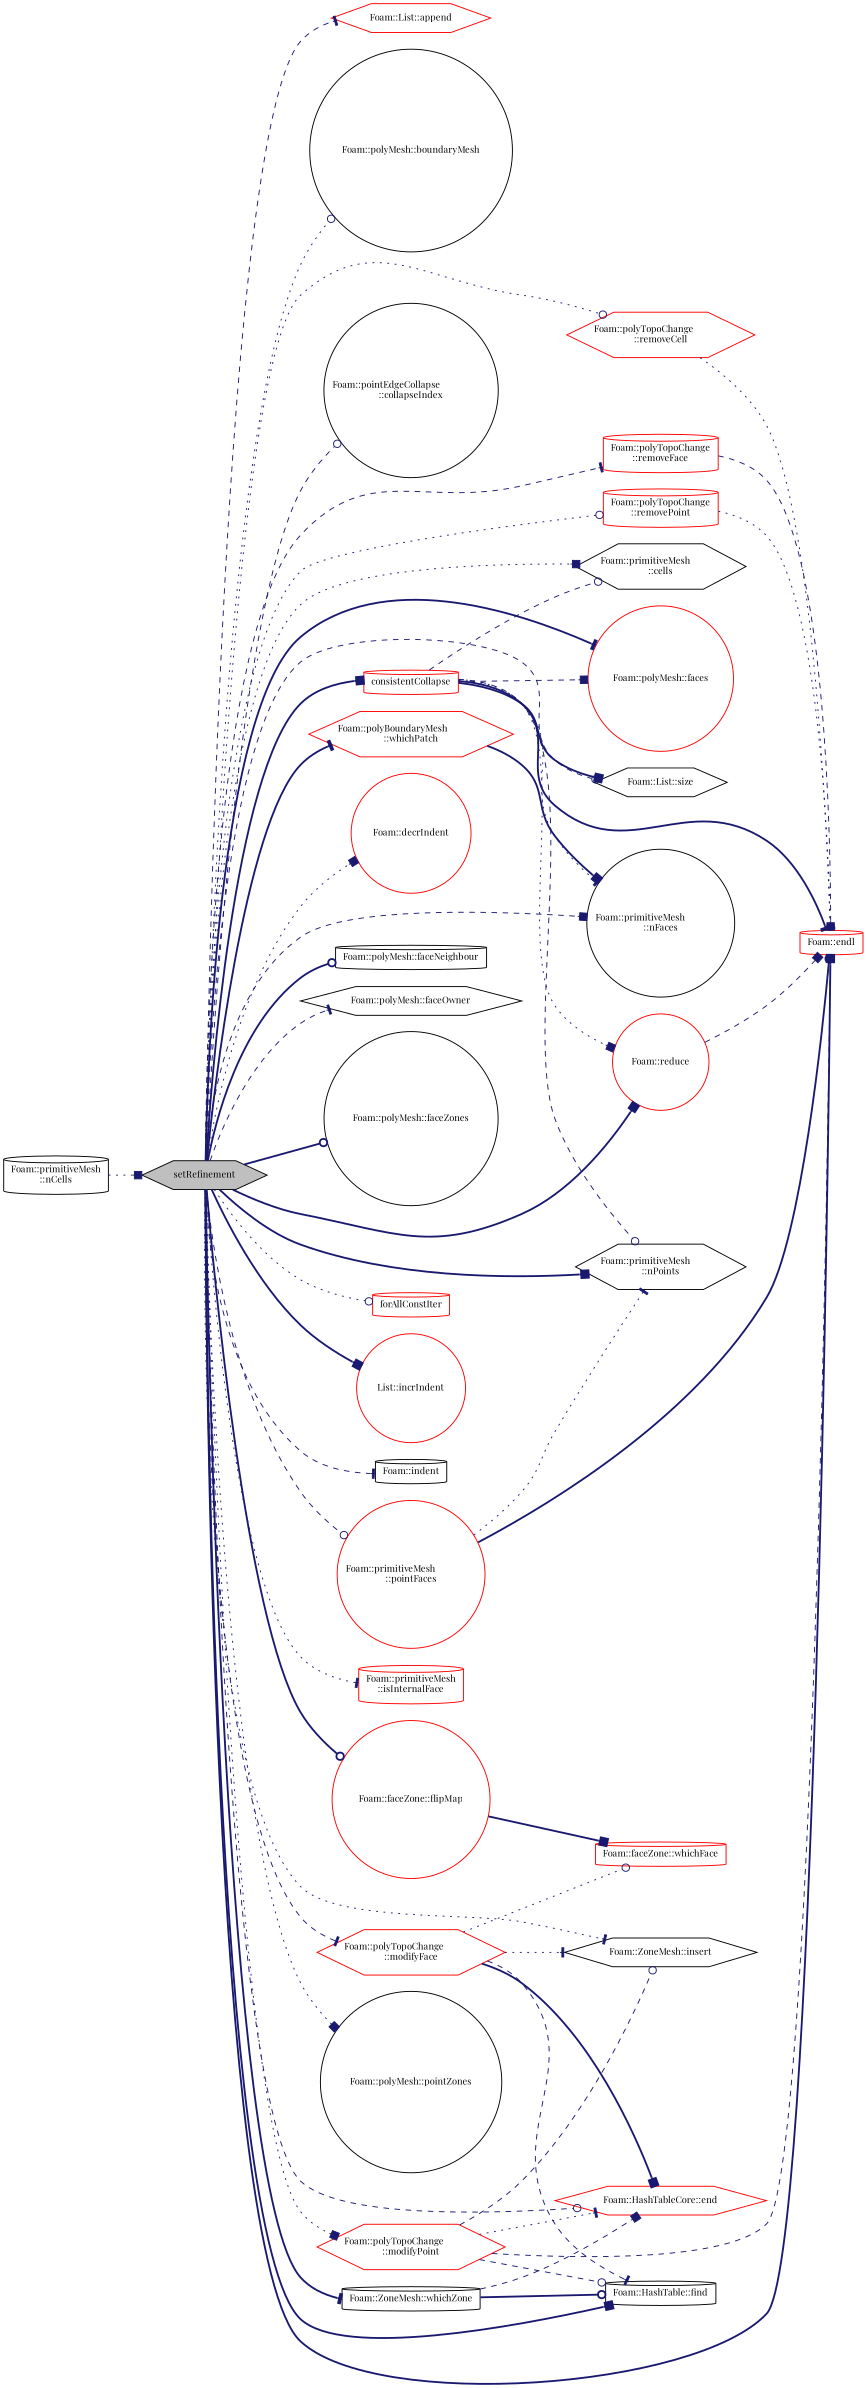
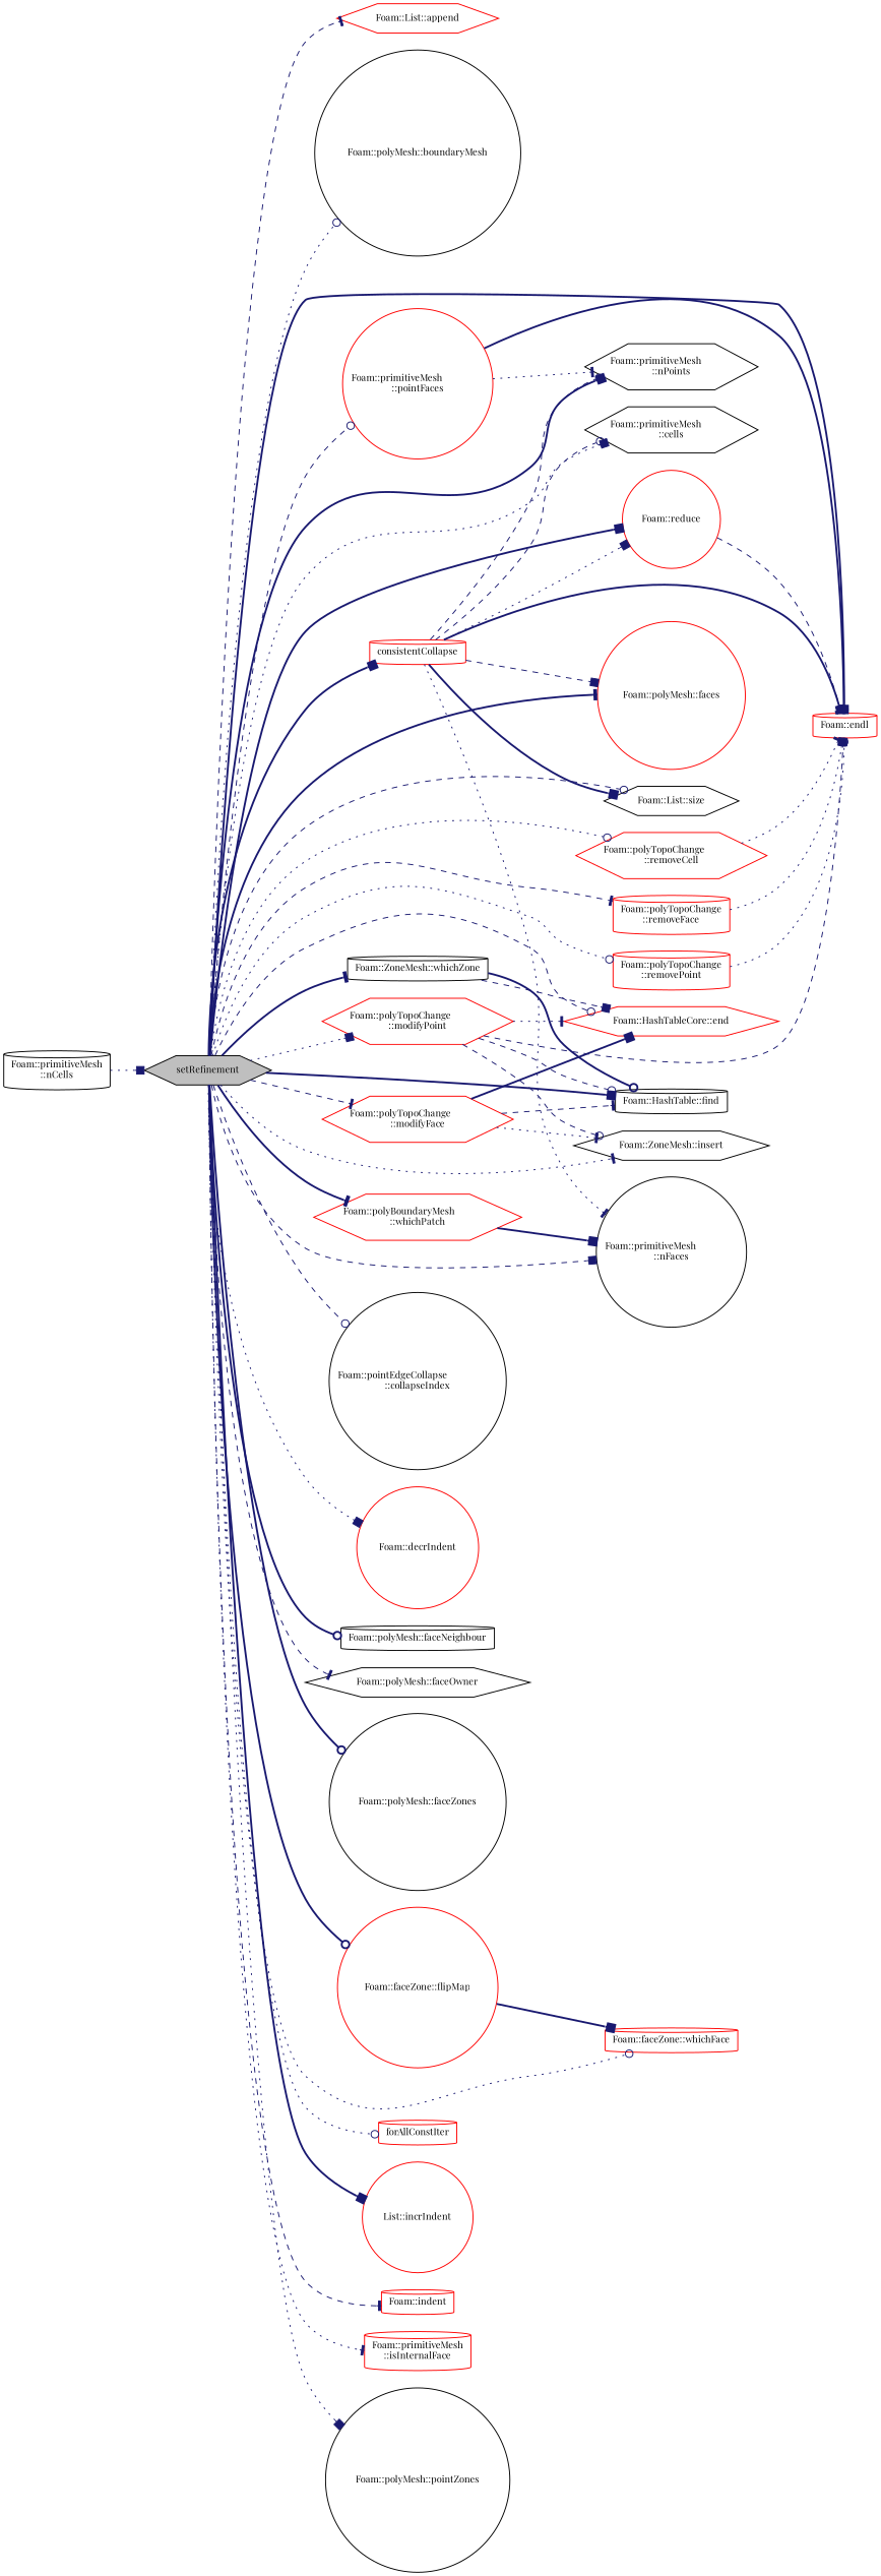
  digraph {
    fontname="Playfair Display"
    rankdir=LR
    node [color=red fontname="Playfair Display" fontsize=10 shape=hexagon]
    edge [arrowhead=box color=midnightblue fontname="Playfair Display" fontsize=10 labelfontname=Helvetica labelfontsize=10 style=dashed]
    n1 [color=black fillcolor=grey75 fontcolor=black height=0.2 label=setRefinement style=filled width=0.4]
    n2 [height=0.2 label="Foam::List::append" width=0.4]
    n3 [color=black height=0.2 label="Foam::polyMesh::boundaryMesh" shape=circle width=0.4]
    n4 [color=black height=0.2 label="Foam::primitiveMesh\l::cells" width=0.4]
    n5 [color=black height=0.2 label="Foam::pointEdgeCollapse\l::collapseIndex" shape=circle width=0.4]
    n6 [height=0.2 label=consistentCollapse shape=cylinder width=0.4]
    n7 [height=0.2 label="Foam::endl" shape=cylinder width=0.4]
    n8 [height=0.2 label="Foam::polyMesh::faces" shape=circle width=0.4]
    n9 [color=black height=0.2 label="Foam::primitiveMesh\l::nFaces" shape=circle width=0.4]
    n10 [color=black height=0.2 label="Foam::primitiveMesh\l::nPoints" width=0.4]
    n11 [height=0.2 label="Foam::reduce" shape=circle width=0.4]
    n12 [color=black height=0.2 label="Foam::List::size" width=0.4]
    n13 [height=0.2 label="Foam::decrIndent" shape=circle width=0.4]
    n14 [height=0.2 label="Foam::HashTableCore::end" width=0.4]
    n15 [color=black height=0.2 label="Foam::polyMesh::faceNeighbour" shape=cylinder width=0.4]
    n16 [color=black height=0.2 label="Foam::polyMesh::faceOwner" width=0.4]
    n17 [color=black height=0.2 label="Foam::polyMesh::faceZones" shape=circle width=0.4]
    n18 [color=black height=0.2 label="Foam::HashTable::find" shape=cylinder width=0.4]
    n19 [height=0.2 label="Foam::faceZone::flipMap" shape=circle width=0.4]
    n20 [height=0.2 label="Foam::faceZone::whichFace" shape=cylinder width=0.4]
    n21 [height=0.2 label=forAllConstIter shape=cylinder width=0.4]
    n22 [height=0.2 label="List::incrIndent" shape=circle width=0.4]
-   n23 [color=black height=0.2 label="Foam::indent" shape=cylinder width=0.4]
+   n23 [height=0.2 label="Foam::indent" shape=cylinder width=0.4]
    n24 [color=black height=0.2 label="Foam::ZoneMesh::insert" width=0.4]
    n25 [height=0.2 label="Foam::primitiveMesh\l::isInternalFace" shape=cylinder width=0.4]
    n26 [height=0.2 label="Foam::polyTopoChange\l::modifyFace" width=0.4]
    n27 [height=0.2 label="Foam::polyTopoChange\l::modifyPoint" width=0.4]
    n28 [height=0.2 label="Foam::primitiveMesh\l::pointFaces" shape=circle width=0.4]
    n29 [color=black height=0.2 label="Foam::polyMesh::pointZones" shape=circle width=0.4]
    n30 [height=0.2 label="Foam::polyTopoChange\l::removeCell" width=0.4]
    n31 [height=0.2 label="Foam::polyTopoChange\l::removeFace" shape=cylinder width=0.4]
    n32 [height=0.2 label="Foam::polyTopoChange\l::removePoint" shape=cylinder width=0.4]
    n33 [height=0.2 label="Foam::polyBoundaryMesh\l::whichPatch" width=0.4]
    n34 [color=black height=0.2 label="Foam::ZoneMesh::whichZone" shape=cylinder width=0.4]
    n35 [color=black height=0.2 label="Foam::primitiveMesh\l::nCells" shape=cylinder width=0.4]
    n1 -> n2 [arrowhead=tee]
    n1 -> n3 [arrowhead=odot style=dotted]
    n1 -> n4 [style=dotted]
    n1 -> n5 [arrowhead=odot]
    n1 -> n6 [style=bold]
    n1 -> n7 [style=bold]
    n1 -> n8 [arrowhead=tee style=bold]
    n1 -> n9
    n1 -> n10 [style=bold]
    n1 -> n11 [style=bold]
    n1 -> n12 [arrowhead=odot]
    n1 -> n13 [style=dotted]
    n1 -> n14 [arrowhead=odot]
    n1 -> n15 [arrowhead=odot style=bold]
    n1 -> n16 [arrowhead=tee]
    n1 -> n17 [arrowhead=odot style=bold]
    n1 -> n18 [style=bold]
    n1 -> n19 [arrowhead=odot style=bold]
-   n26 -> n20 [arrowhead=odot style=dotted]
+   n1 -> n20 [arrowhead=odot style=dotted]
    n1 -> n21 [arrowhead=odot style=dotted]
    n1 -> n22 [style=bold]
    n1 -> n23 [arrowhead=tee]
    n1 -> n24 [arrowhead=tee style=dotted]
    n1 -> n25 [arrowhead=tee style=dotted]
    n1 -> n26 [arrowhead=tee]
    n1 -> n27 [style=dotted]
    n1 -> n28 [arrowhead=odot]
    n1 -> n29 [style=dotted]
    n1 -> n30 [arrowhead=odot style=dotted]
    n1 -> n31 [arrowhead=tee]
    n1 -> n32 [arrowhead=odot style=dotted]
    n1 -> n33 [arrowhead=tee style=bold]
    n1 -> n34 [arrowhead=tee style=bold]
    n6 -> n4 [arrowhead=odot]
    n6 -> n7 [arrowhead=tee style=bold]
    n6 -> n8
    n6 -> n9 [arrowhead=tee style=dotted]
    n6 -> n10 [arrowhead=odot]
    n6 -> n11 [style=dotted]
    n6 -> n12 [style=bold]
    n11 -> n7
    n19 -> n20 [style=bold]
    n26 -> n14 [style=bold]
    n26 -> n18 [arrowhead=tee]
    n26 -> n24 [arrowhead=tee style=dotted]
    n27 -> n7
    n27 -> n14 [arrowhead=tee style=dotted]
    n27 -> n18 [arrowhead=odot]
    n27 -> n24 [arrowhead=odot]
    n28 -> n7 [arrowhead=odot style=bold]
    n28 -> n10 [arrowhead=tee style=dotted]
    n30 -> n7 [arrowhead=tee style=dotted]
-   n31 -> n7
+   n31 -> n7 [style=dotted]
    n32 -> n7 [arrowhead=odot style=dotted]
    n33 -> n9 [style=bold]
    n34 -> n14
    n34 -> n18 [arrowhead=odot style=bold]
    n35 -> n1 [style=dotted]
  }
